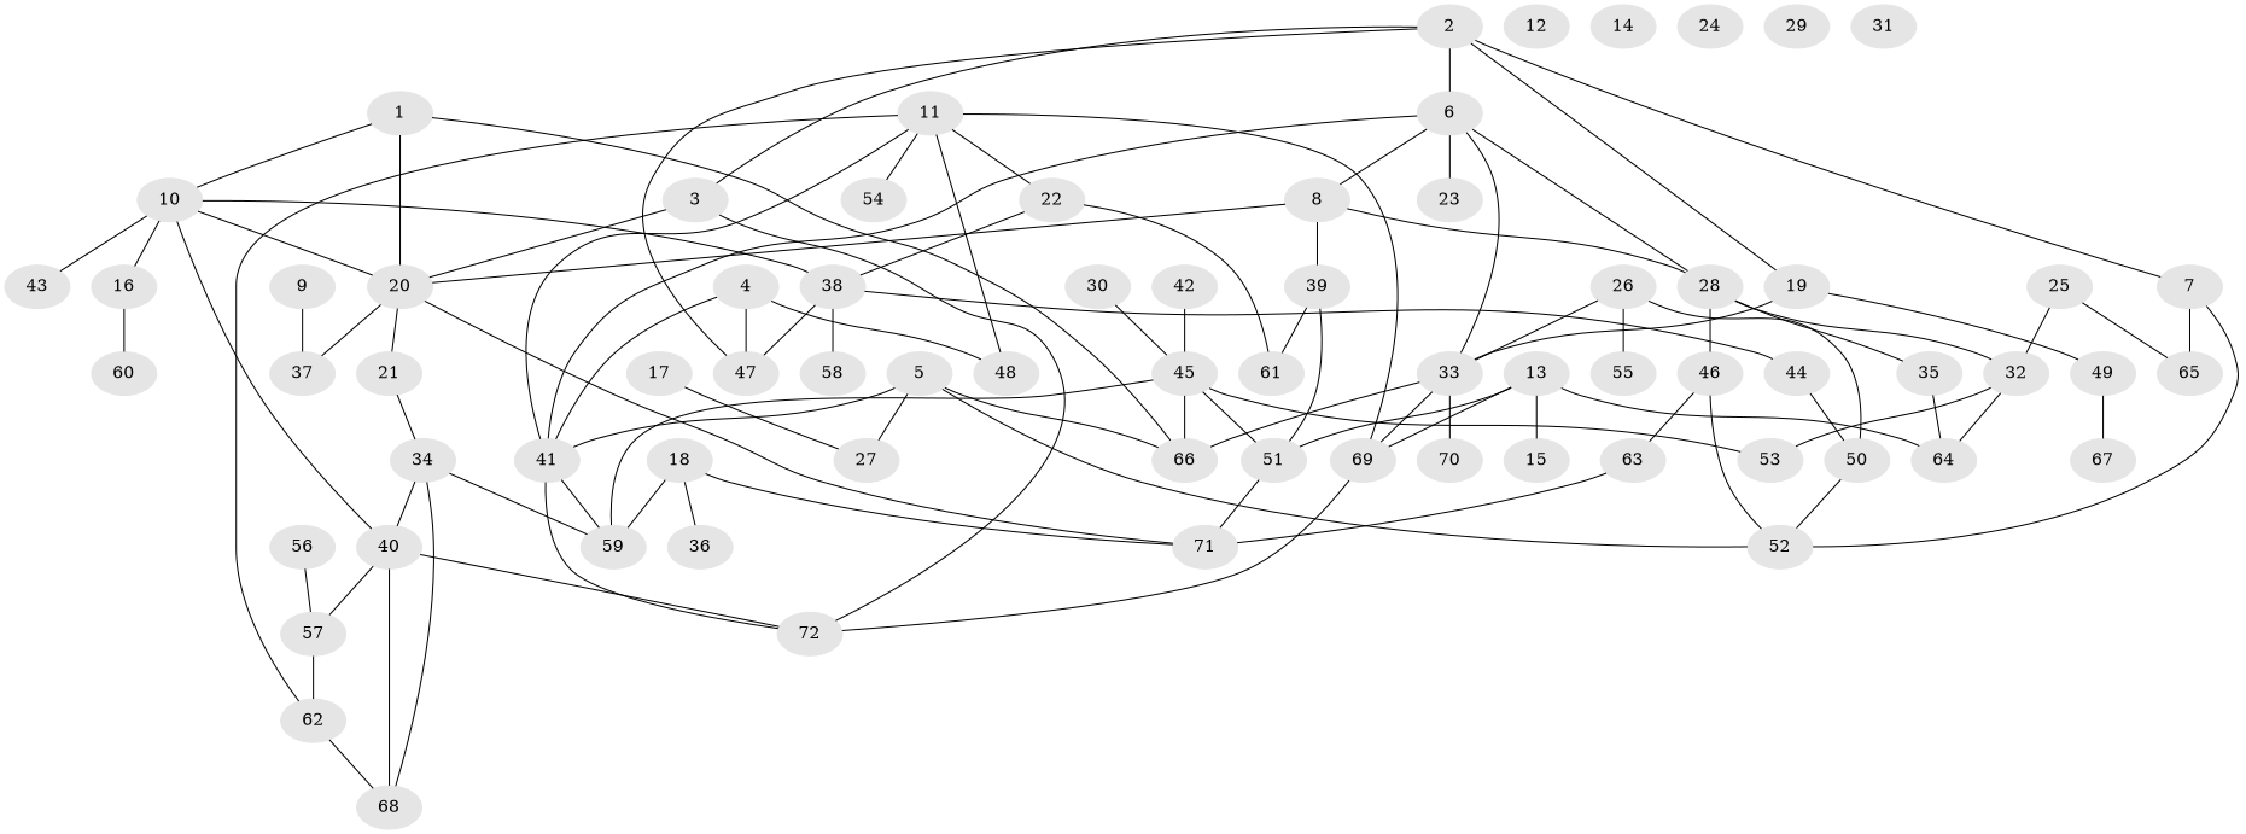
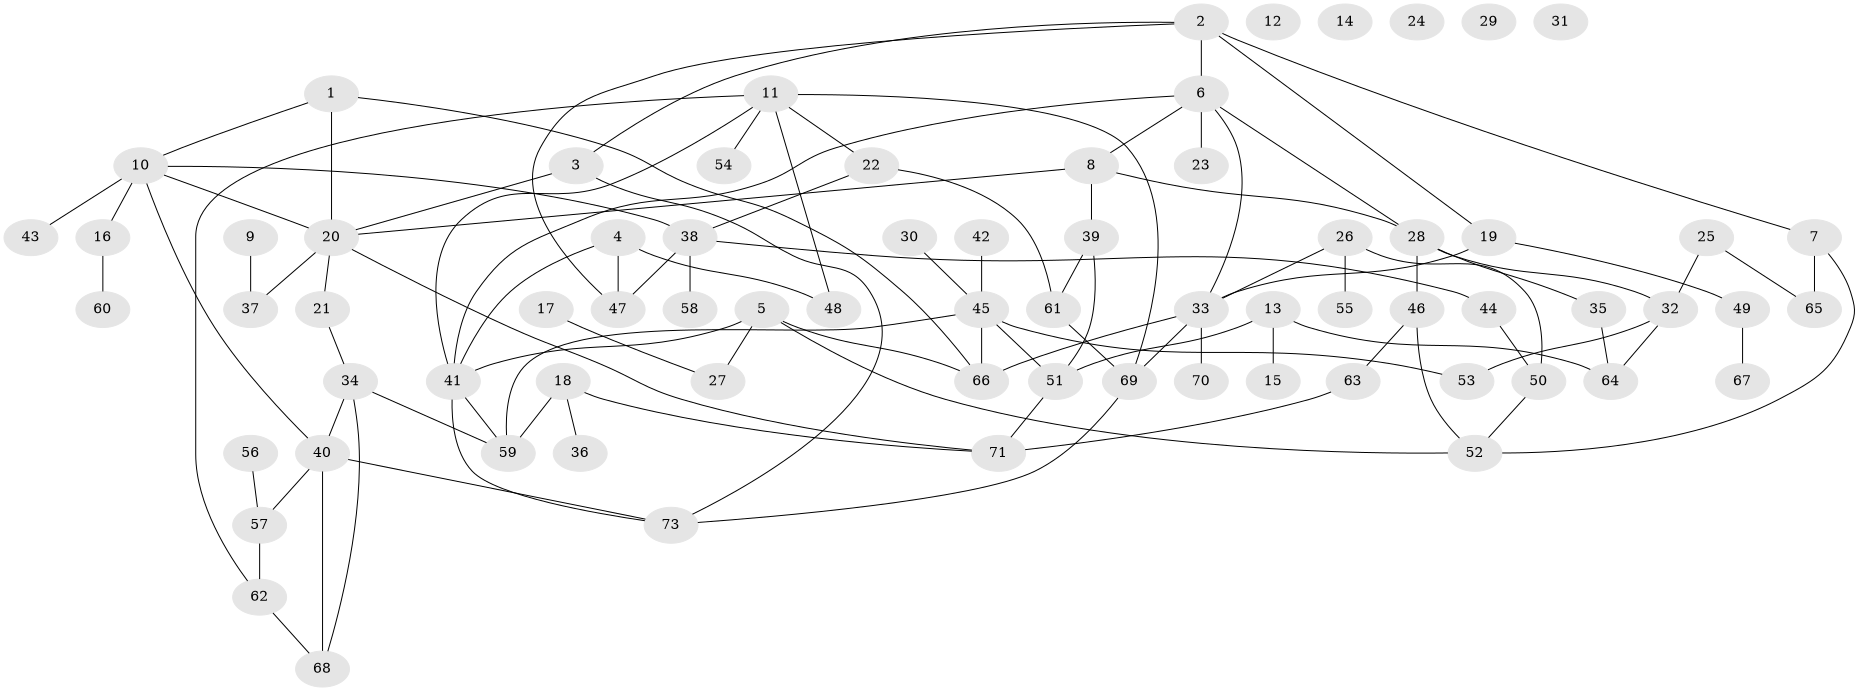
  graph {
    node [color=gray90 style=filled]
    1
    10
    20
    66
    16
    38
    40
    43
    37
    71
    21
    2
    3
    6
    7
    19
    47
-   72
+   72 [label=73]
    41
    8
    23
    28
    33
    52
    65
    49
    4
    48
    59
    5
    27
    39
    32
    35
    46
    69
    70
    51
    61
    9
    60
    44
    58
    68
    57
    11
    22
    54
    62
    12
    13
    15
    64
    14
    17
    18
    36
    67
    34
    24
    25
    53
    26
    50
    55
    63
    29
    30
    45
    31
    42
    56
    1 -- 10
    1 -- 20
    1 -- 66
    10 -- 20
    10 -- 16
    10 -- 38
    10 -- 40
    10 -- 43
    20 -- 37
    20 -- 71
    20 -- 21
    16 -- 60
    38 -- 47
    38 -- 44
    38 -- 58
    40 -- 72
    40 -- 68
    40 -- 57
    21 -- 34
    2 -- 3
    2 -- 6
    2 -- 7
    2 -- 19
    2 -- 47
    3 -- 20
    3 -- 72
    6 -- 41
    6 -- 8
    6 -- 23
    6 -- 28
    6 -- 33
    7 -- 52
    7 -- 65
    19 -- 33
    19 -- 49
    41 -- 72
    41 -- 59
    8 -- 20
    8 -- 28
    8 -- 39
    28 -- 32
    28 -- 35
    28 -- 46
    33 -- 66
    33 -- 69
    33 -- 70
    49 -- 67
    4 -- 47
    4 -- 41
    4 -- 48
    5 -- 66
    5 -- 41
    5 -- 52
    5 -- 27
    39 -- 51
    39 -- 61
    32 -- 64
    32 -- 53
    35 -- 64
    46 -- 52
    46 -- 63
    69 -- 72
    51 -- 71
    9 -- 37
    44 -- 50
    57 -- 62
    11 -- 41
    11 -- 48
    11 -- 69
    11 -- 22
    11 -- 54
    11 -- 62
    22 -- 38
    22 -- 61
    62 -- 68
-   13 -- 69
+   61 -- 69
    13 -- 51
    13 -- 15
    13 -- 64
    17 -- 27
    18 -- 71
    18 -- 59
    18 -- 36
    34 -- 40
    34 -- 59
    34 -- 68
    25 -- 65
    25 -- 32
    26 -- 33
    26 -- 50
    26 -- 55
    50 -- 52
    63 -- 71
    30 -- 45
    45 -- 66
    45 -- 59
    45 -- 51
    45 -- 53
    42 -- 45
    56 -- 57
  }
